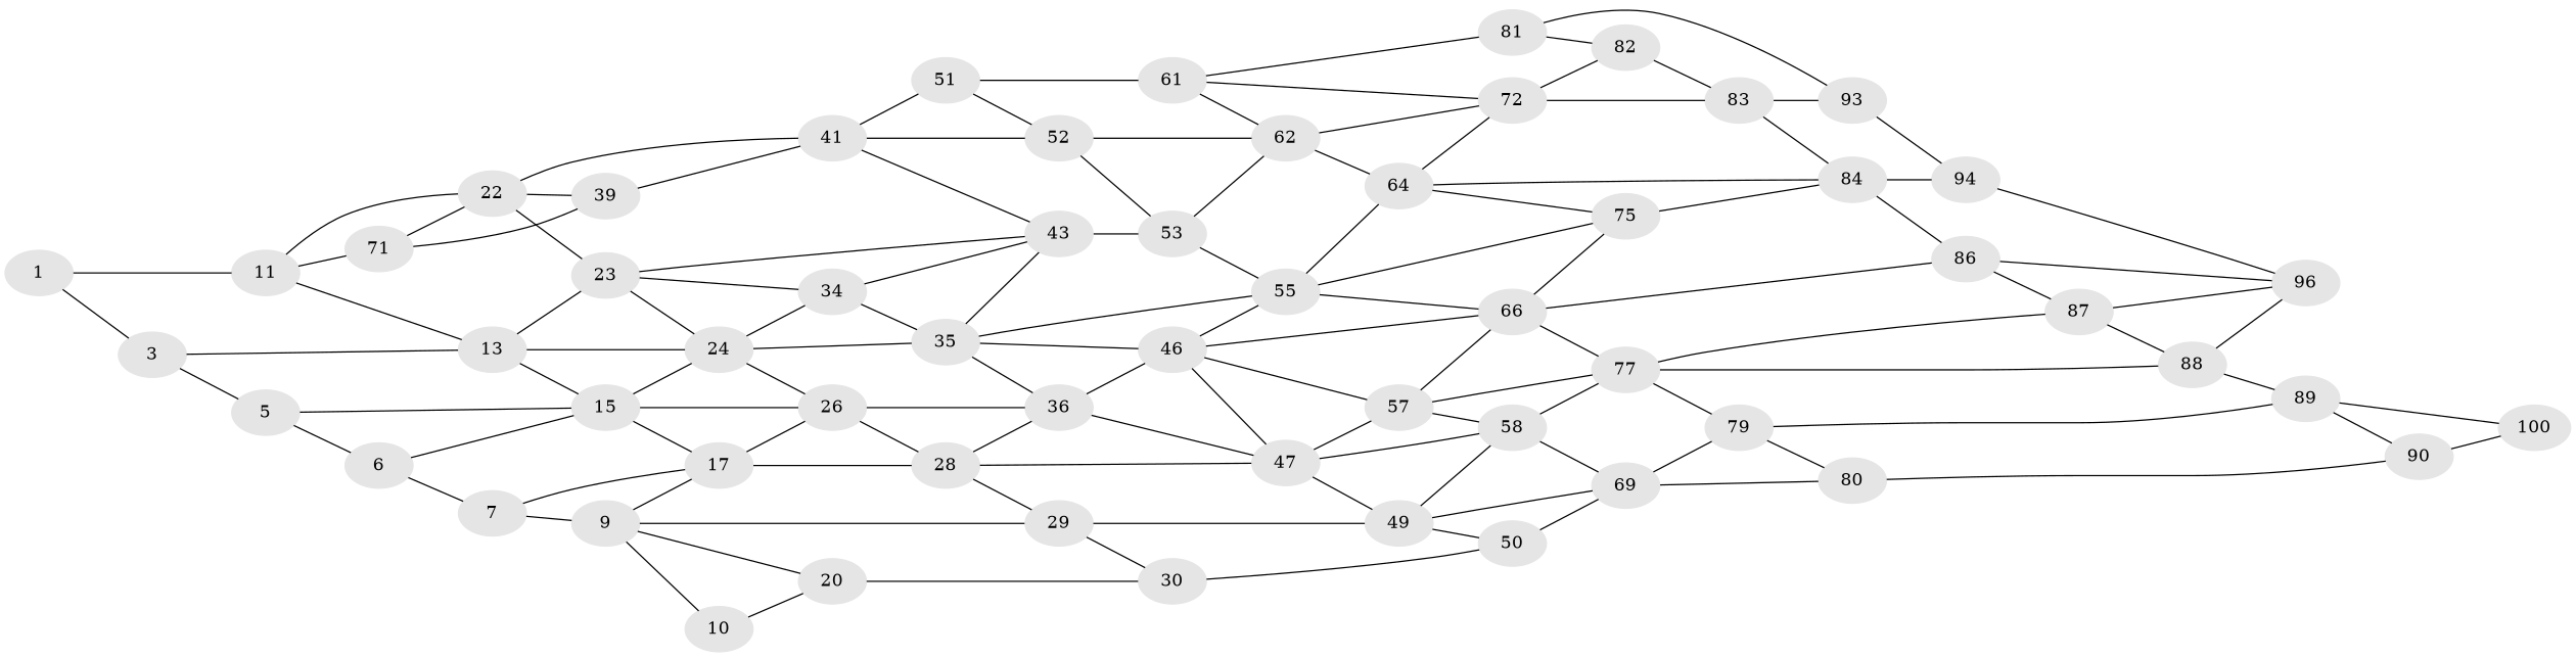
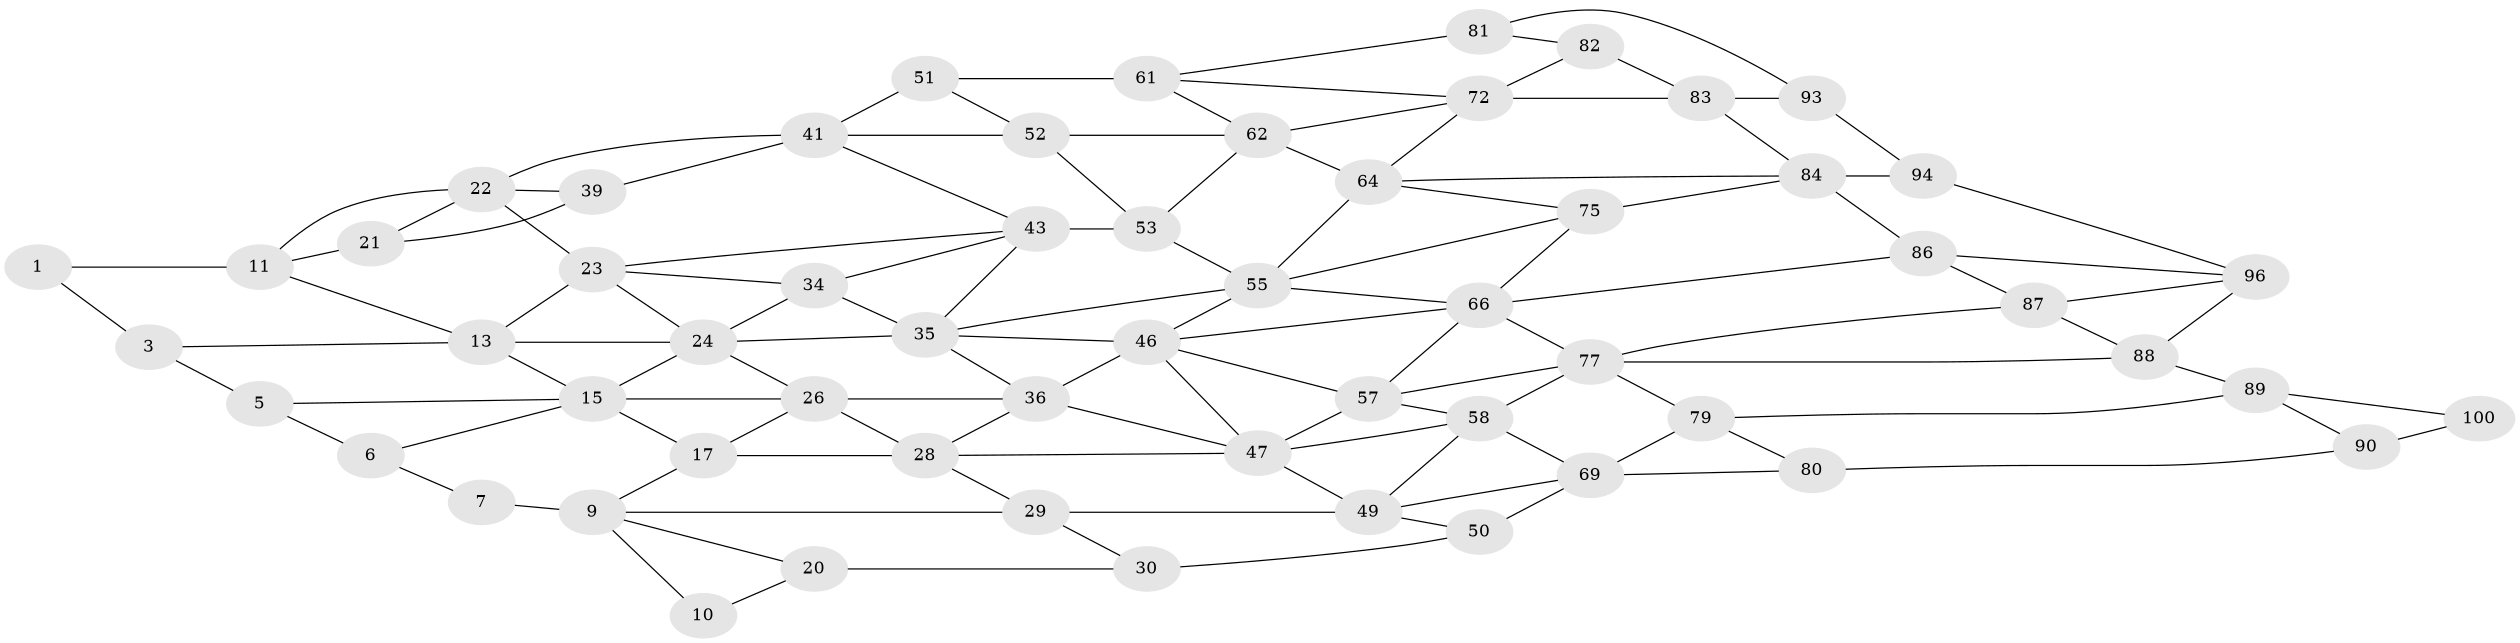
  graph {
    rankdir=LR
    node [color=gray90 style=filled]
    1 [super="+2"]
    3 [super="+4"]
    11 [super="+12"]
    5
    13 [super="+14"]
-   21 [label=71]
+   21
    22 [super="+32"]
    6
    15 [super="+16"]
    23 [super="+33"]
    24 [super="+25"]
    7 [super="+8"]
    17 [super="+18"]
    26 [super="+27"]
    9 [super="+19"]
    10
    20
    29 [super="+39"]
    28 [super="+38"]
    30 [super="+40"]
    49 [super="+59"]
    n22 [label=39]
    41 [super="+42"]
    34
    43 [super="+44"]
    35 [super="+45"]
    36 [super="+37"]
    47 [super="+48"]
    50 [super="+60"]
    51
    52
    53 [super="+54"]
    46 [super="+56"]
    55 [super="+65"]
    57 [super="+67"]
    58 [super="+68"]
    69 [super="+70"]
    66 [super="+76"]
    64 [super="+74"]
    75
    61 [super="+71"]
    62 [super="+63"]
    77 [super="+78"]
    86
    79
    80
    72 [super="+73"]
    81 [super="+91"]
    84 [super="+85"]
    87
    88 [super="+98"]
    82 [super="+92"]
    83
    93
    94 [super="+95"]
    96 [super="+97"]
    89 [super="+99"]
    90
    100
    1 -- 3
    1 -- 11 [weight=2]
    3 -- 5
    3 -- 13 [weight=2]
    11 -- 13
    11 -- 21
    11 -- 22
    5 -- 6
    5 -- 15
    13 -- 15
    13 -- 23
    13 -- 24
    21 -- 22
    21 -- n22
    22 -- 23 [weight=2]
    22 -- n22
    22 -- 41
    6 -- 15
    6 -- 7
    15 -- 24
    15 -- 17
    15 -- 26
    23 -- 24
    23 -- 34
    23 -- 43
    24 -- 26
    24 -- 34
    24 -- 35
-   7 -- 17 [weight=2]
    7 -- 9
    17 -- 26
    17 -- 28
    26 -- 28
    26 -- 36 [weight=2]
    9 -- 17
    9 -- 10
    9 -- 20
    9 -- 29
    10 -- 20
    20 -- 30
    29 -- 30 [weight=2]
    29 -- 49
    28 -- 29 [weight=2]
    28 -- 36
    28 -- 47
    30 -- 50
    49 -- 50 [weight=2]
    49 -- 58
    49 -- 69
    n22 -- 41
    41 -- 43
    41 -- 51
    41 -- 52
    34 -- 43
    34 -- 35
    43 -- 53 [weight=2]
    35 -- 43
    35 -- 36
    35 -- 46
    35 -- 55
    36 -- 47
    36 -- 46
    47 -- 49
    47 -- 57
    47 -- 58
    50 -- 69
    51 -- 52
    51 -- 61
    52 -- 53
    52 -- 62
    53 -- 55
    53 -- 62
    46 -- 47
    46 -- 55
    46 -- 57
    46 -- 66
    55 -- 66
    55 -- 64
    55 -- 75
    57 -- 58 [weight=2]
    57 -- 66
    57 -- 77
    58 -- 69
    58 -- 77
    69 -- 79
    69 -- 80
    66 -- 75
    66 -- 77
    66 -- 86
    64 -- 75
    64 -- 72
    64 -- 84
    75 -- 84
    61 -- 62
    61 -- 72
    61 -- 81
    62 -- 64
    62 -- 72 [weight=2]
    77 -- 79
    77 -- 87
    77 -- 88
    86 -- 87
    86 -- 96
    79 -- 80
    79 -- 89
    80 -- 90
    72 -- 82
    72 -- 83
    81 -- 82 [weight=2]
    81 -- 93
    84 -- 86
    84 -- 94 [weight=2]
    87 -- 88
    87 -- 96
    88 -- 96
    88 -- 89 [weight=2]
    82 -- 83
    83 -- 84
    83 -- 93
    93 -- 94
    94 -- 96
    89 -- 90
    89 -- 100
    90 -- 100
  }
